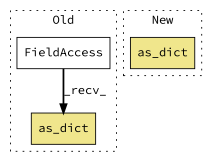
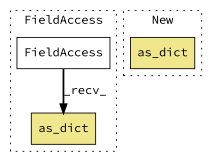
  digraph {
    fontname="Source Code Pro"
    node [a=32 l=9 shape=box style=filled fillcolor=khaki color=black fontname="Source Code Pro"]
    n1 [label=as_dict s=1039]
    n2 [a=22 l=8 label=FieldAccess s=990 fillcolor=white]
    n3 [label=as_dict s=960]
    subgraph cluster_1 {
-     label=Old
+     label=FieldAccess
      style=dotted
      n1
      n2
    }
    subgraph cluster_2 {
      label=New
      style=dotted
      n3
    }
    n2 -> n1 [label=_recv_ style=bold fontname="Source Code Pro"]
  }
